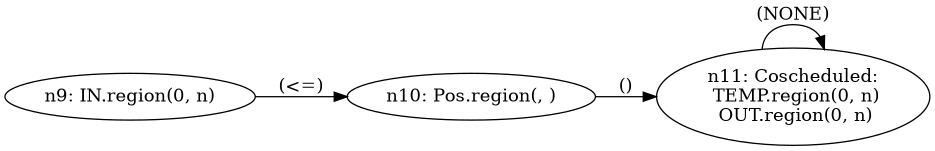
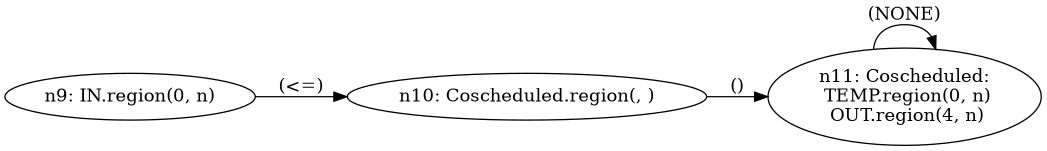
  digraph {
    rankdir=LR
    n1 [label="n9: IN.region(0, n)"]
-   n2 [label="n10: Pos.region(, )"]
-   n3 [label="n11: Coscheduled:\n TEMP.region(0, n)\n OUT.region(0, n)"]
+   n2 [label="n10: Coscheduled.region(, )"]
+   n3 [label="n11: Coscheduled:\n TEMP.region(0, n)\n OUT.region(4, n)"]
    n1 -> n2 [label="(<=)"]
    n2 -> n3 [label="()"]
    n3 -> n3 [label="(NONE)"]
  }
